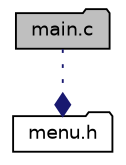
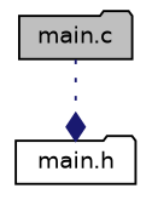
  digraph {
    node [color=black fontname=Helvetica fontsize=10 shape=folder style=filled]
    n1 [fillcolor=grey75 fontcolor=black height=0.2 label="main.c" width=0.4]
-   n2 [fillcolor=white height=0.2 label="menu.h" width=0.4]
+   n2 [fillcolor=white height=0.2 label="main.h" width=0.4]
    n1 -> n2 [color=midnightblue fontname=Helvetica fontsize=10 labelfontname=Helvetica labelfontsize=10 style=dotted arrowhead=diamond]
  }
